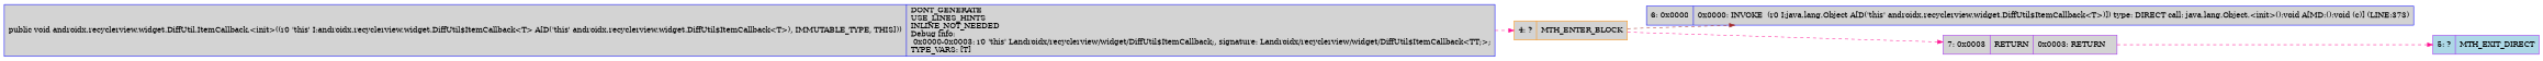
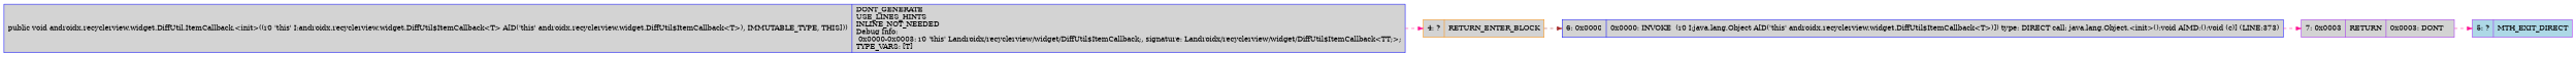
  digraph {
    rankdir=LR
    node [color=blue fillcolor=lightgrey shape=record style=filled]
    edge [color=deeppink style=dashed]
-   n1 [color=darkorange label="{4\:\ ?|MTH_ENTER_BLOCK\l}"]
+   n1 [color=darkorange label="{4\:\ ?|RETURN_ENTER_BLOCK\l}"]
    n2 [label="{6\:\ 0x0000|0x0000: INVOKE  (r0 I:java.lang.Object A[D('this' androidx.recyclerview.widget.DiffUtil$ItemCallback\<T\>)]) type: DIRECT call: java.lang.Object.\<init\>():void A[MD:():void (c)] (LINE:373)\l}"]
-   n3 [color=purple label="{7\:\ 0x0003|RETURN\l|0x0003: RETURN   \l}"]
+   n3 [color=purple label="{7\:\ 0x0003|RETURN\l|0x0003: DONT   \l}"]
    n4 [color=purple fillcolor=lightblue label="{5\:\ ?|MTH_EXIT_DIRECT\l}"]
    n5 [label="{public void androidx.recyclerview.widget.DiffUtil.ItemCallback.\<init\>((r0 'this' I:androidx.recyclerview.widget.DiffUtil$ItemCallback\<T\> A[D('this' androidx.recyclerview.widget.DiffUtil$ItemCallback\<T\>), IMMUTABLE_TYPE, THIS]))  | DONT_GENERATE\lUSE_LINES_HINTS\lINLINE_NOT_NEEDED\lDebug Info:\l  0x0000\-0x0003: r0 'this' Landroidx\/recyclerview\/widget\/DiffUtil$ItemCallback;, signature: Landroidx\/recyclerview\/widget\/DiffUtil$ItemCallback\<TT;\>;\lTYPE_VARS: [T]\l}"]
    n1 -> n2 [color=brown]
-   n1 -> n3
+   n2 -> n3
    n3 -> n4
    n5 -> n1
  }
